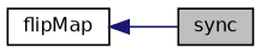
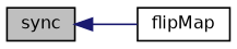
  digraph {
    rankdir=LR
    node [color=black fontname=Helvetica fontsize=10 shape=record]
    n1 [fillcolor=grey75 fontcolor=black height=0.2 label=sync style=filled width=0.4]
    n2 [height=0.2 label=flipMap width=0.4]
-   n2 -> n1 [color=midnightblue dir=back fontname=Helvetica fontsize=10 labelfontname=Helvetica labelfontsize=10 style=solid]
+   n1 -> n2 [color=midnightblue dir=back fontname=Helvetica fontsize=10 labelfontname=Helvetica labelfontsize=10 style=solid]
  }
